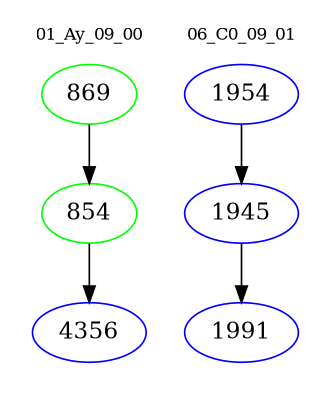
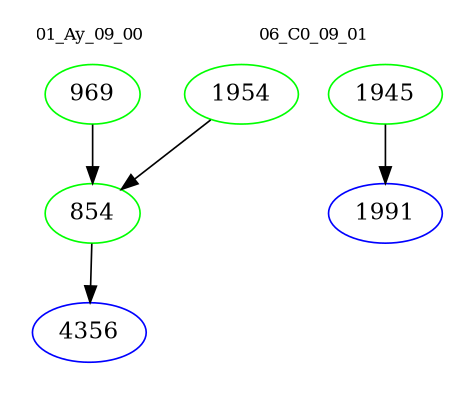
  digraph {
    fontname="DejaVu Serif"
    node [color=green fontname="DejaVu Serif"]
    edge [color=black fontname="DejaVu Serif"]
-   n1 [label=869]
+   n1 [label=969]
    n2 [label=854]
    n3 [color=blue label=4356]
-   n4 [color=blue label=1954]
-   n5 [color=blue label=1945]
+   n4 [label=1954]
+   n5 [label=1945]
    n6 [color=blue label=1991]
    subgraph cluster_1 {
      color=white
      fontsize=10
      label="01_Ay_09_00"
      n1
      n2
      n3
    }
    subgraph cluster_2 {
      color=white
      fontsize=10
      label="06_C0_09_01"
      n4
      n5
      n6
    }
    n1 -> n2
    n2 -> n3
-   n4 -> n5
+   n4 -> n2
    n5 -> n6
  }
